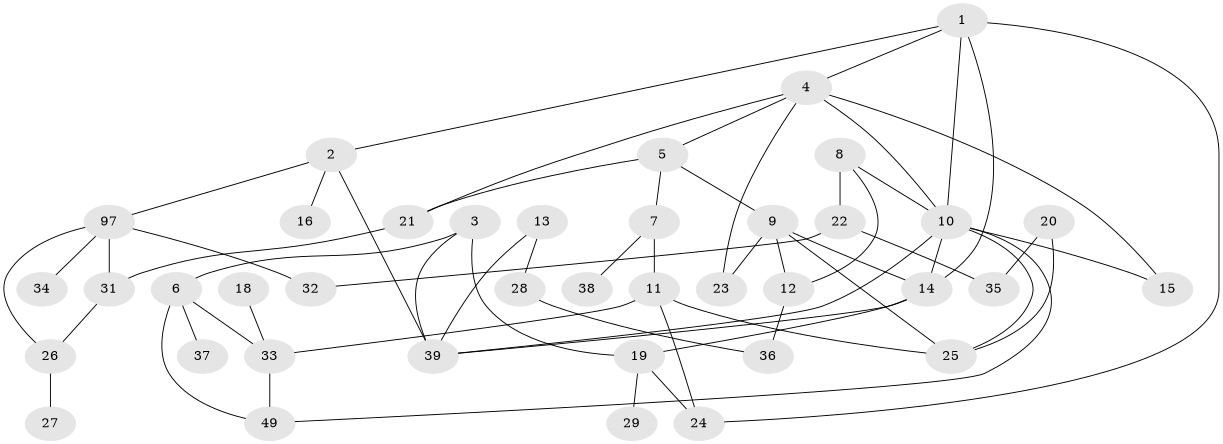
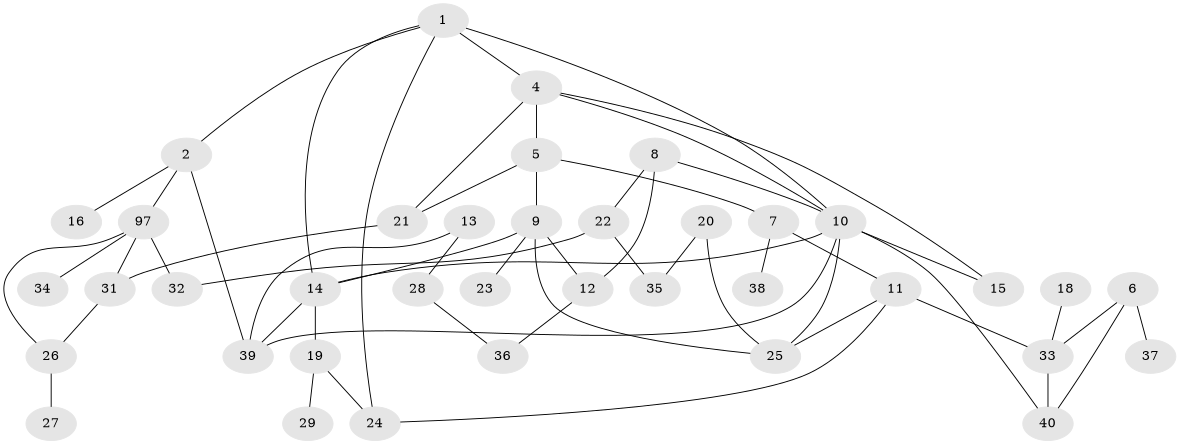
  graph {
    node [color=gray90 style=filled]
    edge [weight=1.0]
    1
    2
    4
    10
    14
    24
    16
    n8 [label=97]
    39
    5
    15
    21
    23
-   40 [label=49]
+   40
    25
    19
    26
    31
    32
    34
-   3
    6
    33
    37
    29
    7
    9
    11
    38
    12
    8
    22
    36
    35
    13
    28
    27
    18
    20
    1 -- 2
    1 -- 4
    1 -- 10 [weight=2.0]
    1 -- 14
    1 -- 24
    2 -- 16
    2 -- n8
    2 -- 39
    4 -- 10
    4 -- 5
    4 -- 15
    4 -- 21
-   4 -- 23
    10 -- 14
    10 -- 39
    10 -- 15 [weight=2.0]
    10 -- 40
    10 -- 25
    14 -- 39
    14 -- 19
    n8 -- 26
    n8 -- 31
    n8 -- 32
    n8 -- 34
    5 -- 21
    5 -- 7
    5 -- 9
    21 -- 31
    19 -- 24
    19 -- 29
    26 -- 27
    31 -- 26
-   3 -- 39
-   3 -- 19
-   3 -- 6
    6 -- 40
    6 -- 33
    6 -- 37
    33 -- 40
    7 -- 11
    7 -- 38
    9 -- 14
    9 -- 23
    9 -- 25
    9 -- 12
    11 -- 24
    11 -- 25
    11 -- 33
    12 -- 36
    8 -- 10
    8 -- 12
    8 -- 22
    22 -- 32
    22 -- 35
    13 -- 39
    13 -- 28
    28 -- 36
    18 -- 33
    20 -- 25
    20 -- 35
  }
